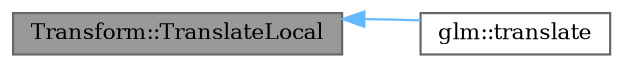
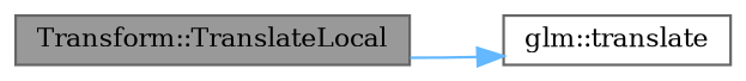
  digraph {
    rankdir=LR
    fontname="DejaVu Serif"
    node [fontname="DejaVu Serif" fontsize=10 shape=box style=filled]
    n1 [color=gray40 fillcolor=grey60 fontcolor=black height=0.2 label="Transform::TranslateLocal" width=0.4]
    n2 [color=grey40 fillcolor=white height=0.2 label="glm::translate" width=0.4]
-   n2 -> n1 [color=steelblue1 fontname="DejaVu Serif" fontsize=10 labelfontname=Helvetica labelfontsize=10 style=solid]
+   n1 -> n2 [color=steelblue1 fontname="DejaVu Serif" fontsize=10 labelfontname=Helvetica labelfontsize=10 style=solid]
  }
